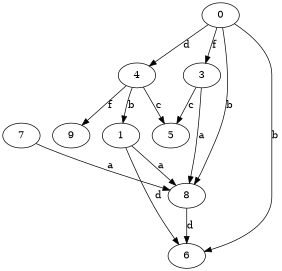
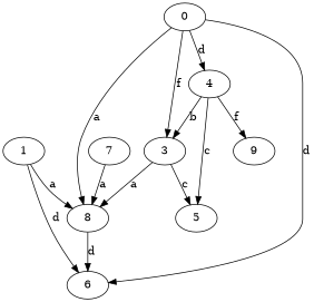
  strict digraph {
    n1 [label=8]
    1
    6
    3
    5
    4
    9
    7
    0
    n1 -> 6 [label=d]
    1 -> n1 [label=a]
    1 -> 6 [label=d]
    3 -> n1 [label=a]
    3 -> 5 [label=c]
-   4 -> 1 [label=b]
+   4 -> 3 [label=b]
    4 -> 5 [label=c]
    4 -> 9 [label=f]
    7 -> n1 [label=a]
-   0 -> n1 [label=b]
-   0 -> 6 [label=b]
+   0 -> n1 [label=a]
+   0 -> 6 [label=d]
    0 -> 3 [label=f]
    0 -> 4 [label=d]
  }
